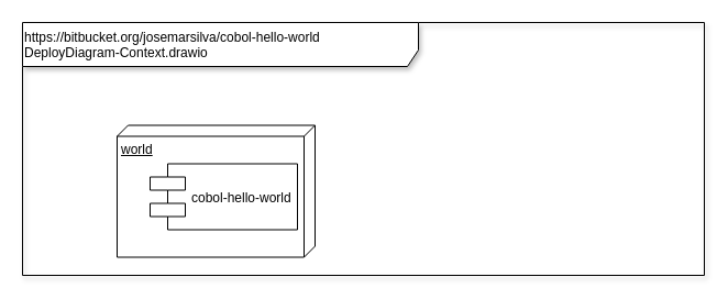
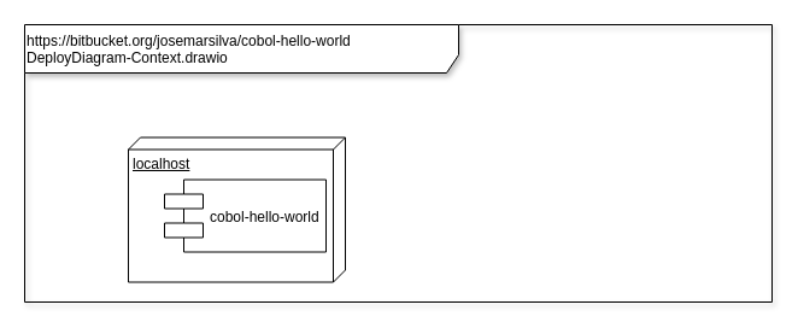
  <mxCell id="0" />
  <mxCell id="1" parent="0" />
  <mxCell id="2" value="https://bitbucket.org/josemarsilva/cobol-hello-world&lt;br&gt;DeployDiagram-Context.drawio" style="shape=umlFrame;whiteSpace=wrap;html=1;shadow=1;width=360;height=40;align=left;verticalAlign=top;" parent="1" vertex="1"><mxGeometry width="620" height="230" as="geometry" x="20" y="20" /></mxCell>
- <mxCell id="3" value="world" style="verticalAlign=top;align=left;spacingTop=8;spacingLeft=2;spacingRight=12;shape=cube;size=10;direction=south;fontStyle=4;html=1;" parent="1" vertex="1"><mxGeometry x="106" y="113.5" width="180" height="120" as="geometry" /></mxCell>
+ <mxCell id="3" value="localhost" style="verticalAlign=top;align=left;spacingTop=8;spacingLeft=2;spacingRight=12;shape=cube;size=10;direction=south;fontStyle=4;html=1;" parent="1" vertex="1"><mxGeometry x="106" y="113.5" width="180" height="120" as="geometry" /></mxCell>
  <mxCell id="4" value="cobol-hello-world" style="shape=component;align=left;spacingLeft=36;" parent="1" vertex="1"><mxGeometry x="136" y="148.5" width="134" height="60" as="geometry" /></mxCell>
  <mxCell id="5" value="Untitled Layer" parent="0" />
